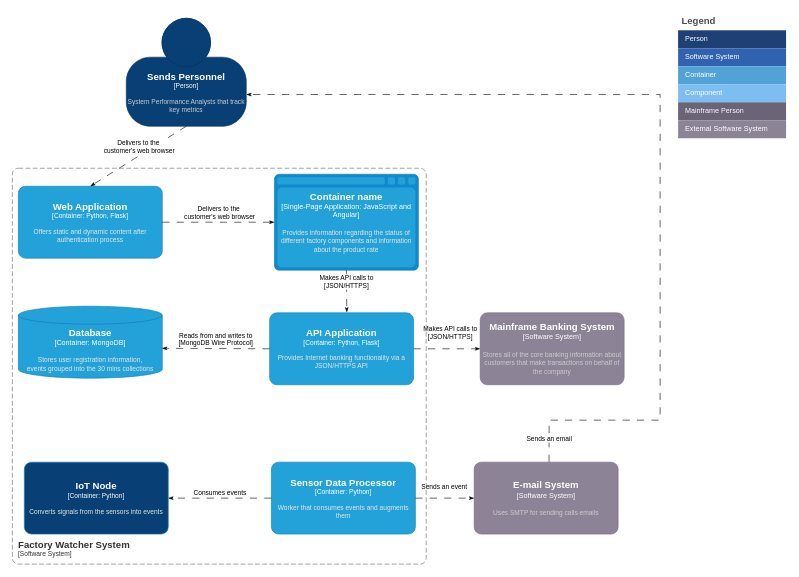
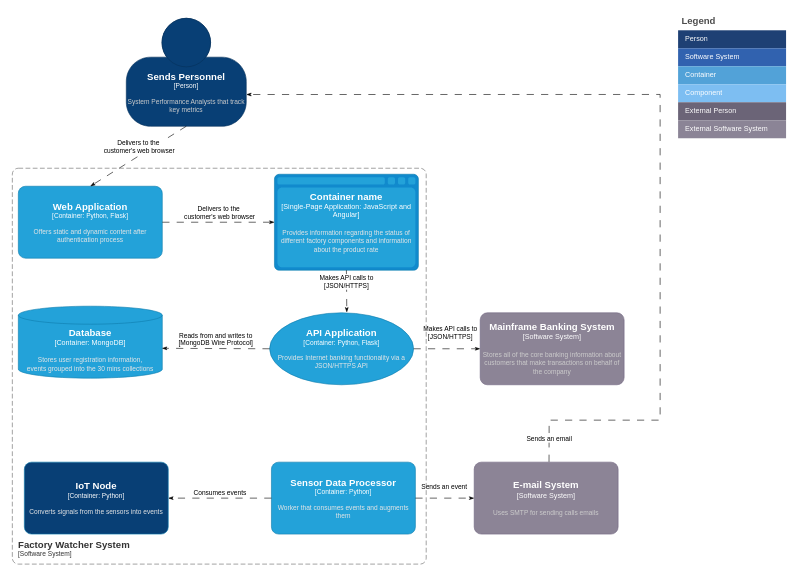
  <mxCell id="0" />
  <mxCell id="1" parent="0" />
  <mxCell id="2" value="&lt;font style=&quot;font-size: 16px&quot;&gt;&lt;b&gt;Sends Personnel&lt;/b&gt;&lt;/font&gt;&lt;div&gt;[Person]&lt;/div&gt;&lt;br&gt;&lt;div&gt;&lt;font style=&quot;font-size: 11px&quot;&gt;&lt;font color=&quot;#cccccc&quot;&gt;System Performance Analysts that track key metrics&lt;/font&gt;&lt;/div&gt;" style="html=1;fontSize=11;dashed=0;whiteSpace=wrap;fillColor=#083F75;strokeColor=#06315C;fontColor=#ffffff;shape=mxgraph.c4.person2;align=center;metaEdit=1;points=[[0.5,0,0],[1,0.5,0],[1,0.75,0],[0.75,1,0],[0.5,1,0],[0.25,1,0],[0,0.75,0],[0,0.5,0]];resizable=0;" parent="1" vertex="1"><mxGeometry x="210" y="30" width="200" height="180" as="geometry" /></mxCell>
  <mxCell id="3" value="&lt;font style=&quot;font-size: 16px&quot;&gt;&lt;b&gt;Web Application&lt;/b&gt;&lt;/font&gt;&lt;div&gt;[Container: Python, Flask]&lt;/div&gt;&lt;br&gt;&lt;div&gt;&lt;font style=&quot;font-size: 11px&quot;&gt;&lt;font color=&quot;#E6E6E6&quot;&gt;Offers static and dynamic content after authentication process&lt;/font&gt;&lt;/div&gt;" style="rounded=1;whiteSpace=wrap;html=1;fontSize=11;labelBackgroundColor=none;fillColor=#23A2D9;fontColor=#ffffff;align=center;arcSize=10;strokeColor=#0E7DAD;metaEdit=1;resizable=0;points=[[0.25,0,0],[0.5,0,0],[0.75,0,0],[1,0.25,0],[1,0.5,0],[1,0.75,0],[0.75,1,0],[0.5,1,0],[0.25,1,0],[0,0.75,0],[0,0.5,0],[0,0.25,0]];" parent="1" vertex="1"><mxGeometry x="30" y="310" width="240" height="120" as="geometry" /></mxCell>
  <mxCell id="4" value="&lt;font style=&quot;font-size: 16px&quot;&gt;&lt;b&gt;Container name&lt;/b&gt;&lt;/font&gt;&lt;div&gt;[Single-Page Application:&amp;nbsp;JavaScript and Angular]&lt;/div&gt;&lt;br&gt;&lt;div&gt;&lt;font style=&quot;font-size: 11px&quot;&gt;&lt;font color=&quot;#E6E6E6&quot;&gt;Provides information regarding the status of different factory components and information about the product rate&lt;/font&gt;&lt;/div&gt;" style="shape=mxgraph.c4.webBrowserContainer2;whiteSpace=wrap;html=1;boundedLbl=1;rounded=0;labelBackgroundColor=none;strokeColor=#118ACD;fillColor=#23A2D9;strokeColor=#118ACD;strokeColor2=#0E7DAD;fontSize=12;fontColor=#ffffff;align=center;metaEdit=1;points=[[0.5,0,0],[1,0.25,0],[1,0.5,0],[1,0.75,0],[0.5,1,0],[0,0.75,0],[0,0.5,0],[0,0.25,0]];resizable=0;" parent="1" vertex="1"><mxGeometry x="457" y="290" width="240" height="160" as="geometry" /></mxCell>
- <mxCell id="5" value="&lt;font style=&quot;font-size: 16px&quot;&gt;&lt;b&gt;API Application&lt;/b&gt;&lt;/font&gt;&lt;div&gt;[Container: Python, Flask]&lt;/div&gt;&lt;br&gt;&lt;div&gt;&lt;font style=&quot;font-size: 11px&quot;&gt;&lt;font color=&quot;#E6E6E6&quot;&gt;Provides Internet banking functionality via a JSON/HTTPS API&lt;/font&gt;&lt;/div&gt;" style="rounded=1;whiteSpace=wrap;html=1;fontSize=11;labelBackgroundColor=none;fillColor=#23A2D9;fontColor=#ffffff;align=center;arcSize=10;strokeColor=#0E7DAD;metaEdit=1;resizable=0;points=[[0.25,0,0],[0.5,0,0],[0.75,0,0],[1,0.25,0],[1,0.5,0],[1,0.75,0],[0.75,1,0],[0.5,1,0],[0.25,1,0],[0,0.75,0],[0,0.5,0],[0,0.25,0]];" parent="1" vertex="1"><mxGeometry x="449" y="521" width="240" height="120" as="geometry" /></mxCell>
+ <mxCell id="5" value="&lt;font style=&quot;font-size: 16px&quot;&gt;&lt;b&gt;API Application&lt;/b&gt;&lt;/font&gt;&lt;div&gt;[Container: Python, Flask]&lt;/div&gt;&lt;br&gt;&lt;div&gt;&lt;font style=&quot;font-size: 11px&quot;&gt;&lt;font color=&quot;#E6E6E6&quot;&gt;Provides Internet banking functionality via a JSON/HTTPS API&lt;/font&gt;&lt;/div&gt;" style="ellipse;whiteSpace=wrap;html=1;fontSize=11;labelBackgroundColor=none;fillColor=#23A2D9;fontColor=#ffffff;align=center;arcSize=10;strokeColor=#0E7DAD;metaEdit=1;resizable=0;points=[[0.25,0,0],[0.5,0,0],[0.75,0,0],[1,0.25,0],[1,0.5,0],[1,0.75,0],[0.75,1,0],[0.5,1,0],[0.25,1,0],[0,0.75,0],[0,0.5,0],[0,0.25,0]];" parent="1" vertex="1"><mxGeometry x="449" y="521" width="240" height="120" as="geometry" /></mxCell>
  <mxCell id="6" value="&lt;font style=&quot;font-size: 16px&quot;&gt;&lt;b&gt;Database&lt;/b&gt;&lt;/font&gt;&lt;div&gt;[Container:&amp;nbsp;MongoDB]&lt;/div&gt;&lt;br&gt;&lt;div&gt;&lt;font style=&quot;font-size: 11px&quot;&gt;&lt;font color=&quot;#E6E6E6&quot;&gt;Stores user registration information,&#10;events grouped into the 30 mins collections&lt;/font&gt;&lt;/div&gt;" style="shape=cylinder3;size=15;whiteSpace=wrap;html=1;boundedLbl=1;rounded=0;labelBackgroundColor=none;fillColor=#23A2D9;fontSize=12;fontColor=#ffffff;align=center;strokeColor=#0E7DAD;metaEdit=1;points=[[0.5,0,0],[1,0.25,0],[1,0.5,0],[1,0.75,0],[0.5,1,0],[0,0.75,0],[0,0.5,0],[0,0.25,0]];resizable=0;" parent="1" vertex="1"><mxGeometry x="30" y="510" width="240" height="120" as="geometry" /></mxCell>
  <mxCell id="7" value="&lt;font style=&quot;font-size: 16px&quot;&gt;&lt;b&gt;E-mail System&lt;/b&gt;&lt;/font&gt;&lt;div&gt;[Software System]&lt;/div&gt;&lt;br&gt;&lt;div&gt;&lt;font style=&quot;font-size: 11px&quot;&gt;&lt;font color=&quot;#cccccc&quot;&gt;Uses SMTP for sending calls emails&lt;/font&gt;&lt;/div&gt;" style="rounded=1;whiteSpace=wrap;html=1;labelBackgroundColor=none;fillColor=#8C8496;fontColor=#ffffff;align=center;arcSize=10;strokeColor=#736782;metaEdit=1;resizable=0;points=[[0.25,0,0],[0.5,0,0],[0.75,0,0],[1,0.25,0],[1,0.5,0],[1,0.75,0],[0.75,1,0],[0.5,1,0],[0.25,1,0],[0,0.75,0],[0,0.5,0],[0,0.25,0]];" parent="1" vertex="1"><mxGeometry x="790" y="770" width="240" height="120" as="geometry" /></mxCell>
  <mxCell id="8" value="&lt;font style=&quot;font-size: 16px&quot;&gt;&lt;b&gt;Sensor Data Processor&lt;/b&gt;&lt;/font&gt;&lt;div&gt;[Container: Python]&lt;/div&gt;&lt;br&gt;&lt;div&gt;&lt;font style=&quot;font-size: 11px&quot;&gt;&lt;font color=&quot;#E6E6E6&quot;&gt;Worker that consumes events and augments them&lt;/font&gt;&lt;/div&gt;" style="rounded=1;whiteSpace=wrap;html=1;fontSize=11;labelBackgroundColor=none;fillColor=#23A2D9;fontColor=#ffffff;align=center;arcSize=10;strokeColor=#0E7DAD;metaEdit=1;resizable=0;points=[[0.25,0,0],[0.5,0,0],[0.75,0,0],[1,0.25,0],[1,0.5,0],[1,0.75,0],[0.75,1,0],[0.5,1,0],[0.25,1,0],[0,0.75,0],[0,0.5,0],[0,0.25,0]];" parent="1" vertex="1"><mxGeometry x="452" y="770" width="240" height="120" as="geometry" /></mxCell>
  <mxCell id="9" value="&lt;font style=&quot;font-size: 16px&quot;&gt;&lt;b&gt;IoT Node&lt;/b&gt;&lt;/font&gt;&lt;div&gt;[Container: Python]&lt;/div&gt;&lt;br&gt;&lt;div&gt;&lt;font style=&quot;font-size: 11px&quot;&gt;&lt;font color=&quot;#E6E6E6&quot;&gt;Converts signals from the sensors into events &lt;/font&gt;&lt;/div&gt;" style="rounded=1;whiteSpace=wrap;html=1;fontSize=11;labelBackgroundColor=none;fillColor=#083f75;fontColor=#ffffff;align=center;arcSize=10;strokeColor=#0E7DAD;metaEdit=1;resizable=0;points=[[0.25,0,0],[0.5,0,0],[0.75,0,0],[1,0.25,0],[1,0.5,0],[1,0.75,0],[0.75,1,0],[0.5,1,0],[0.25,1,0],[0,0.75,0],[0,0.5,0],[0,0.25,0]];" parent="1" vertex="1"><mxGeometry x="40" y="770" width="240" height="120" as="geometry" /></mxCell>
  <mxCell id="10" value="&lt;div&gt;Delivers to the&lt;/div&gt;&lt;div&gt;&amp;nbsp;customer's web browser&lt;/div&gt;" style="html=1;verticalAlign=bottom;endArrow=classicThin;curved=0;rounded=0;entryX=0;entryY=0.5;entryDx=0;entryDy=0;entryPerimeter=0;dashed=1;exitX=1;exitY=0.5;exitDx=0;exitDy=0;exitPerimeter=0;dashPattern=12 12;endFill=1;" parent="1" source="3" target="4" edge="1"><mxGeometry width="80" relative="1" as="geometry"><mxPoint x="360" y="850" as="sourcePoint" /><mxPoint x="130" y="643" as="targetPoint" /></mxGeometry></mxCell>
  <mxCell id="11" value="&lt;div&gt;Makes API calls to &lt;br&gt;&lt;/div&gt;&lt;div&gt;[JSON/HTTPS]&lt;br&gt;&lt;/div&gt;" style="html=1;verticalAlign=bottom;endArrow=classicThin;curved=0;rounded=0;entryX=0.536;entryY=-0.006;entryDx=0;entryDy=0;entryPerimeter=0;dashed=1;dashPattern=12 12;exitX=0.5;exitY=1;exitDx=0;exitDy=0;exitPerimeter=0;endFill=1;" parent="1" source="4" target="5" edge="1"><mxGeometry width="80" relative="1" as="geometry"><mxPoint x="360" y="500" as="sourcePoint" /><mxPoint x="440" y="380" as="targetPoint" /></mxGeometry></mxCell>
  <mxCell id="12" value="&lt;div&gt;Reads from and writes to &lt;br&gt;&lt;/div&gt;&lt;div&gt;[MongoDB Wire Protocol]&lt;br&gt;&lt;/div&gt;" style="html=1;verticalAlign=bottom;endArrow=classicThin;curved=0;rounded=0;dashed=1;exitX=0;exitY=0.5;exitDx=0;exitDy=0;exitPerimeter=0;dashPattern=12 12;entryX=0.998;entryY=0.585;entryDx=0;entryDy=0;entryPerimeter=0;endFill=1;" parent="1" source="5" target="6" edge="1"><mxGeometry width="80" relative="1" as="geometry"><mxPoint x="435" y="840" as="sourcePoint" /><mxPoint x="260" y="580" as="targetPoint" /></mxGeometry></mxCell>
  <mxCell id="13" value="&lt;font style=&quot;font-size: 16px&quot;&gt;&lt;b&gt;Mainframe Banking System&lt;/b&gt;&lt;/font&gt;&lt;div&gt;[Software System]&lt;/div&gt;&lt;br&gt;&lt;div&gt;&lt;font style=&quot;font-size: 11px&quot;&gt;&lt;font color=&quot;#cccccc&quot;&gt;Stores all of the core banking information about customers that make transactions on behalf of the company&lt;/font&gt;&lt;/div&gt;" style="rounded=1;whiteSpace=wrap;html=1;labelBackgroundColor=none;fillColor=#8C8496;fontColor=#ffffff;align=center;arcSize=10;strokeColor=#736782;metaEdit=1;resizable=0;points=[[0.25,0,0],[0.5,0,0],[0.75,0,0],[1,0.25,0],[1,0.5,0],[1,0.75,0],[0.75,1,0],[0.5,1,0],[0.25,1,0],[0,0.75,0],[0,0.5,0],[0,0.25,0]];" parent="1" vertex="1"><mxGeometry x="800" y="521" width="240" height="120" as="geometry" /></mxCell>
  <mxCell id="14" value="&lt;div&gt;Makes API calls to &lt;br&gt;&lt;/div&gt;&lt;div&gt;[JSON/HTTPS]&lt;br&gt;&lt;/div&gt;" style="html=1;verticalAlign=bottom;endArrow=classicThin;curved=0;rounded=0;dashed=1;dashPattern=12 12;exitX=1;exitY=0.5;exitDx=0;exitDy=0;exitPerimeter=0;endFill=1;entryX=0;entryY=0.5;entryDx=0;entryDy=0;entryPerimeter=0;" parent="1" source="5" target="13" edge="1"><mxGeometry x="0.099" y="11" width="80" relative="1" as="geometry"><mxPoint x="560" y="460" as="sourcePoint" /><mxPoint x="780" y="590" as="targetPoint" /><mxPoint as="offset" /></mxGeometry></mxCell>
  <mxCell id="15" value="Consumes events" style="html=1;verticalAlign=bottom;endArrow=classicThin;curved=0;rounded=0;dashed=1;exitX=0;exitY=0.5;exitDx=0;exitDy=0;exitPerimeter=0;dashPattern=12 12;entryX=1;entryY=0.5;entryDx=0;entryDy=0;entryPerimeter=0;endFill=1;" parent="1" source="8" target="9" edge="1"><mxGeometry width="80" relative="1" as="geometry"><mxPoint x="435" y="840" as="sourcePoint" /><mxPoint x="330" y="890" as="targetPoint" /></mxGeometry></mxCell>
  <mxCell id="16" value="&lt;div&gt;Delivers to the&lt;/div&gt;&lt;div&gt;&amp;nbsp;customer's web browser&lt;/div&gt;" style="html=1;verticalAlign=bottom;endArrow=classicThin;curved=0;rounded=0;entryX=0.5;entryY=0;entryDx=0;entryDy=0;entryPerimeter=0;dashed=1;exitX=0.5;exitY=1;exitDx=0;exitDy=0;exitPerimeter=0;dashPattern=12 12;endFill=1;" parent="1" source="2" target="3" edge="1"><mxGeometry width="80" relative="1" as="geometry"><mxPoint x="260" y="380" as="sourcePoint" /><mxPoint x="440" y="380" as="targetPoint" /></mxGeometry></mxCell>
  <mxCell id="17" value="Sends an event" style="html=1;verticalAlign=bottom;endArrow=classicThin;curved=0;rounded=0;dashed=1;exitX=1;exitY=0.5;exitDx=0;exitDy=0;exitPerimeter=0;dashPattern=12 12;entryX=0;entryY=0.5;entryDx=0;entryDy=0;entryPerimeter=0;endFill=1;" parent="1" source="8" target="7" edge="1"><mxGeometry x="-0.02" y="10" width="80" relative="1" as="geometry"><mxPoint x="435" y="840" as="sourcePoint" /><mxPoint x="750" y="870" as="targetPoint" /><mxPoint as="offset" /></mxGeometry></mxCell>
  <mxCell id="18" value="Sends an email" style="html=1;verticalAlign=bottom;endArrow=classicThin;curved=0;rounded=0;dashed=1;dashPattern=12 12;entryX=1.001;entryY=0.706;entryDx=0;entryDy=0;entryPerimeter=0;jumpStyle=sharp;exitX=0.52;exitY=-0.004;exitDx=0;exitDy=0;exitPerimeter=0;endFill=1;" parent="1" source="7" target="2" edge="1"><mxGeometry x="-0.96" width="80" relative="1" as="geometry"><mxPoint x="900" y="700" as="sourcePoint" /><mxPoint x="680" y="61.92" as="targetPoint" /><Array as="points"><mxPoint x="915" y="700" /><mxPoint x="1100" y="700" /><mxPoint x="1100" y="157" /></Array><mxPoint as="offset" /></mxGeometry></mxCell>
  <mxCell id="19" value="&lt;font style=&quot;font-size: 16px&quot;&gt;&lt;b&gt;&lt;div style=&quot;text-align: left&quot;&gt;Factory Watcher System&lt;/div&gt;&lt;/b&gt;&lt;/font&gt;&lt;div style=&quot;text-align: left&quot;&gt;[Software System]&lt;/div&gt;" style="rounded=1;fontSize=11;whiteSpace=wrap;html=1;dashed=1;arcSize=20;fillColor=none;strokeColor=#666666;fontColor=#333333;labelBackgroundColor=none;align=left;verticalAlign=bottom;labelBorderColor=none;spacingTop=0;spacing=10;dashPattern=8 4;metaEdit=1;rotatable=0;perimeter=rectanglePerimeter;noLabel=0;labelPadding=0;allowArrows=0;connectable=0;expand=0;recursiveResize=0;editable=1;pointerEvents=0;absoluteArcSize=1;points=[[0.25,0,0],[0.5,0,0],[0.75,0,0],[1,0.25,0],[1,0.5,0],[1,0.75,0],[0.75,1,0],[0.5,1,0],[0.25,1,0],[0,0.75,0],[0,0.5,0],[0,0.25,0]];" parent="1" vertex="1"><mxGeometry x="20" y="280" width="690" height="660" as="geometry" /></mxCell>
  <mxCell id="20" value="Legend" style="shape=table;startSize=30;container=1;collapsible=0;childLayout=tableLayout;fontSize=16;align=left;verticalAlign=top;fillColor=none;strokeColor=none;fontColor=#4D4D4D;fontStyle=1;spacingLeft=6;spacing=0;resizable=0;" parent="1" vertex="1"><mxGeometry x="1130" width="180" height="210" as="geometry" y="20" /></mxCell>
  <mxCell id="21" value="" style="shape=tableRow;horizontal=0;startSize=0;swimlaneHead=0;swimlaneBody=0;strokeColor=inherit;top=0;left=0;bottom=0;right=0;collapsible=0;dropTarget=0;fillColor=none;points=[[0,0.5],[1,0.5]];portConstraint=eastwest;fontSize=12;" parent="20" vertex="1"><mxGeometry y="30" width="180" height="30" as="geometry" /></mxCell>
  <mxCell id="22" value="Person" style="shape=partialRectangle;html=1;whiteSpace=wrap;connectable=0;strokeColor=inherit;overflow=hidden;fillColor=#1E4074;top=0;left=0;bottom=0;right=0;pointerEvents=1;fontSize=12;align=left;fontColor=#FFFFFF;gradientColor=none;spacingLeft=10;spacingRight=4;" parent="21" vertex="1"><mxGeometry width="180" height="30" as="geometry"><mxRectangle width="180" height="30" as="alternateBounds" /></mxGeometry></mxCell>
  <mxCell id="23" value="" style="shape=tableRow;horizontal=0;startSize=0;swimlaneHead=0;swimlaneBody=0;strokeColor=inherit;top=0;left=0;bottom=0;right=0;collapsible=0;dropTarget=0;fillColor=none;points=[[0,0.5],[1,0.5]];portConstraint=eastwest;fontSize=12;" parent="20" vertex="1"><mxGeometry y="60" width="180" height="30" as="geometry" /></mxCell>
  <mxCell id="24" value="Software System" style="shape=partialRectangle;html=1;whiteSpace=wrap;connectable=0;strokeColor=inherit;overflow=hidden;fillColor=#3162AF;top=0;left=0;bottom=0;right=0;pointerEvents=1;fontSize=12;align=left;fontColor=#FFFFFF;gradientColor=none;spacingLeft=10;spacingRight=4;" parent="23" vertex="1"><mxGeometry width="180" height="30" as="geometry"><mxRectangle width="180" height="30" as="alternateBounds" /></mxGeometry></mxCell>
  <mxCell id="25" value="" style="shape=tableRow;horizontal=0;startSize=0;swimlaneHead=0;swimlaneBody=0;strokeColor=inherit;top=0;left=0;bottom=0;right=0;collapsible=0;dropTarget=0;fillColor=none;points=[[0,0.5],[1,0.5]];portConstraint=eastwest;fontSize=12;" parent="20" vertex="1"><mxGeometry y="90" width="180" height="30" as="geometry" /></mxCell>
  <mxCell id="26" value="Container" style="shape=partialRectangle;html=1;whiteSpace=wrap;connectable=0;strokeColor=inherit;overflow=hidden;fillColor=#52a2d8;top=0;left=0;bottom=0;right=0;pointerEvents=1;fontSize=12;align=left;fontColor=#FFFFFF;gradientColor=none;spacingLeft=10;spacingRight=4;" parent="25" vertex="1"><mxGeometry width="180" height="30" as="geometry"><mxRectangle width="180" height="30" as="alternateBounds" /></mxGeometry></mxCell>
  <mxCell id="27" value="" style="shape=tableRow;horizontal=0;startSize=0;swimlaneHead=0;swimlaneBody=0;strokeColor=inherit;top=0;left=0;bottom=0;right=0;collapsible=0;dropTarget=0;fillColor=none;points=[[0,0.5],[1,0.5]];portConstraint=eastwest;fontSize=12;" parent="20" vertex="1"><mxGeometry y="120" width="180" height="30" as="geometry" /></mxCell>
  <mxCell id="28" value="Component" style="shape=partialRectangle;html=1;whiteSpace=wrap;connectable=0;strokeColor=inherit;overflow=hidden;fillColor=#7dbef2;top=0;left=0;bottom=0;right=0;pointerEvents=1;fontSize=12;align=left;fontColor=#FFFFFF;gradientColor=none;spacingLeft=10;spacingRight=4;" parent="27" vertex="1"><mxGeometry width="180" height="30" as="geometry"><mxRectangle width="180" height="30" as="alternateBounds" /></mxGeometry></mxCell>
  <mxCell id="29" value="" style="shape=tableRow;horizontal=0;startSize=0;swimlaneHead=0;swimlaneBody=0;strokeColor=inherit;top=0;left=0;bottom=0;right=0;collapsible=0;dropTarget=0;fillColor=none;points=[[0,0.5],[1,0.5]];portConstraint=eastwest;fontSize=12;" parent="20" vertex="1"><mxGeometry y="150" width="180" height="30" as="geometry" /></mxCell>
- <mxCell id="30" value="Mainframe Person" style="shape=partialRectangle;html=1;whiteSpace=wrap;connectable=0;strokeColor=inherit;overflow=hidden;fillColor=#6b6477;top=0;left=0;bottom=0;right=0;pointerEvents=1;fontSize=12;align=left;fontColor=#FFFFFF;gradientColor=none;spacingLeft=10;spacingRight=4;" parent="29" vertex="1"><mxGeometry width="180" height="30" as="geometry"><mxRectangle width="180" height="30" as="alternateBounds" /></mxGeometry></mxCell>
+ <mxCell id="30" value="External Person" style="shape=partialRectangle;html=1;whiteSpace=wrap;connectable=0;strokeColor=inherit;overflow=hidden;fillColor=#6b6477;top=0;left=0;bottom=0;right=0;pointerEvents=1;fontSize=12;align=left;fontColor=#FFFFFF;gradientColor=none;spacingLeft=10;spacingRight=4;" parent="29" vertex="1"><mxGeometry width="180" height="30" as="geometry"><mxRectangle width="180" height="30" as="alternateBounds" /></mxGeometry></mxCell>
  <mxCell id="31" value="" style="shape=tableRow;horizontal=0;startSize=0;swimlaneHead=0;swimlaneBody=0;strokeColor=inherit;top=0;left=0;bottom=0;right=0;collapsible=0;dropTarget=0;fillColor=none;points=[[0,0.5],[1,0.5]];portConstraint=eastwest;fontSize=12;" parent="20" vertex="1"><mxGeometry y="180" width="180" height="30" as="geometry" /></mxCell>
  <mxCell id="32" value="External Software System" style="shape=partialRectangle;html=1;whiteSpace=wrap;connectable=0;strokeColor=inherit;overflow=hidden;fillColor=#8b8496;top=0;left=0;bottom=0;right=0;pointerEvents=1;fontSize=12;align=left;fontColor=#FFFFFF;gradientColor=none;spacingLeft=10;spacingRight=4;" parent="31" vertex="1"><mxGeometry width="180" height="30" as="geometry"><mxRectangle width="180" height="30" as="alternateBounds" /></mxGeometry></mxCell>
